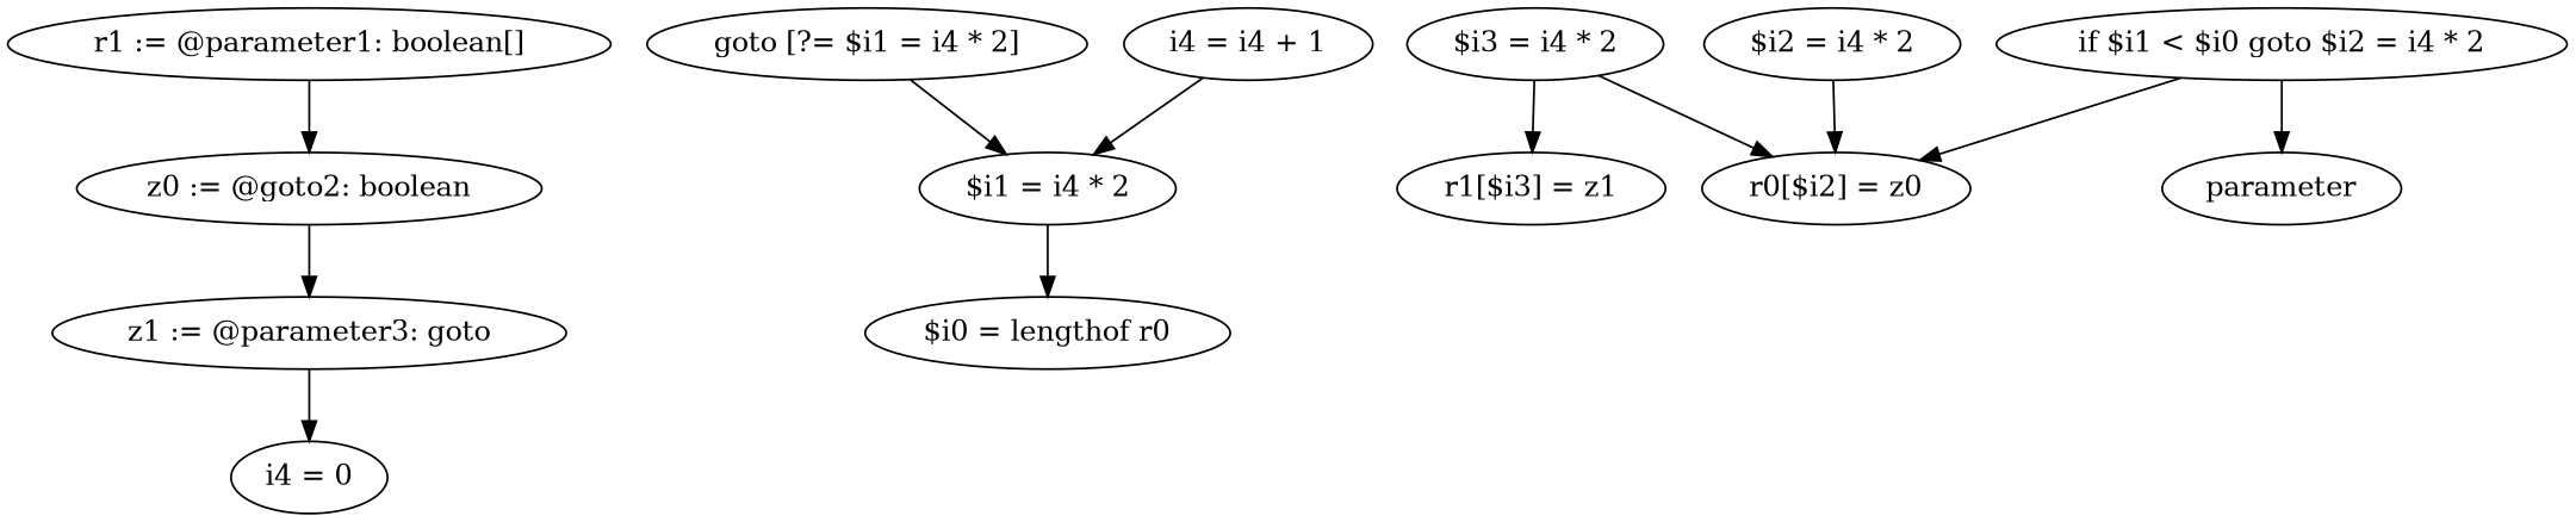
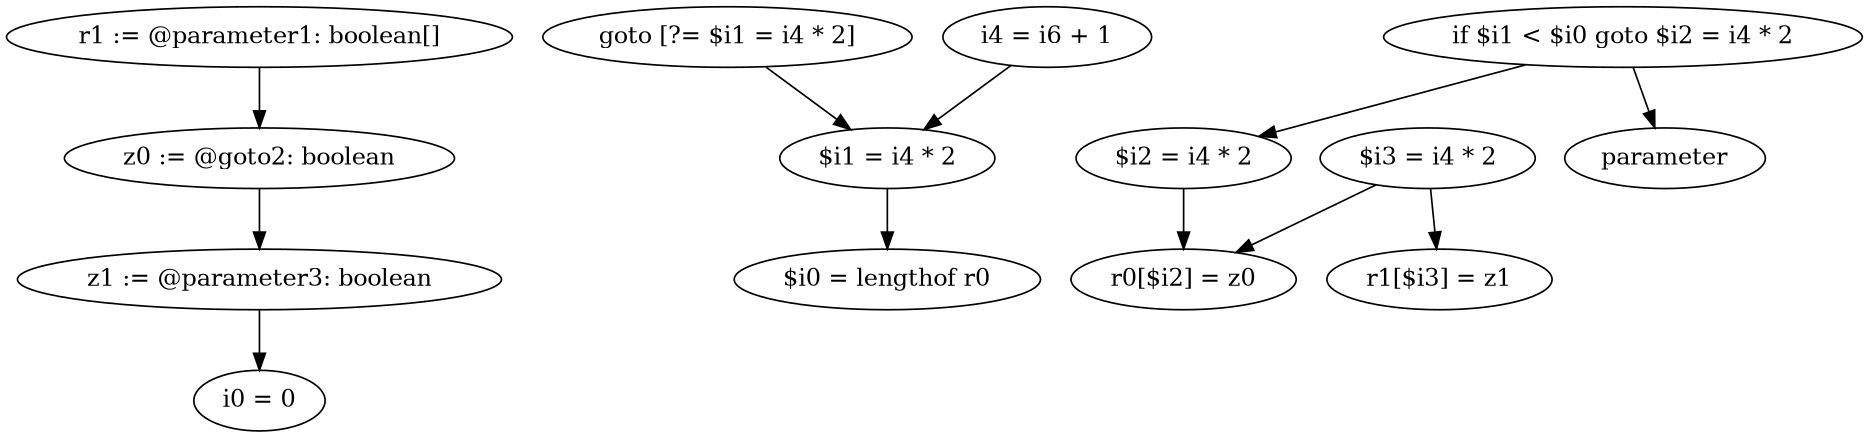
  digraph {
    n1 [label="z0 := @goto2: boolean"]
    "r1 := @parameter1: boolean[]"
-   "z1 := @parameter3: boolean" [label="z1 := @parameter3: goto"]
-   "i4 = 0"
+   "z1 := @parameter3: boolean"
+   "i4 = 0" [label="i0 = 0"]
    "goto [?= $i1 = i4 * 2]"
    "$i1 = i4 * 2"
    "$i0 = lengthof r0"
    "$i2 = i4 * 2"
    "r0[$i2] = z0"
    "$i3 = i4 * 2"
    "r1[$i3] = z1"
-   "i4 = i4 + 1"
+   "i4 = i4 + 1" [label="i4 = i6 + 1"]
    "if $i1 < $i0 goto $i2 = i4 * 2"
    n14 [label=parameter]
    n1 -> "z1 := @parameter3: boolean"
    "r1 := @parameter1: boolean[]" -> n1
    "z1 := @parameter3: boolean" -> "i4 = 0"
    "goto [?= $i1 = i4 * 2]" -> "$i1 = i4 * 2"
    "$i1 = i4 * 2" -> "$i0 = lengthof r0"
    "$i2 = i4 * 2" -> "r0[$i2] = z0"
    "$i3 = i4 * 2" -> "r0[$i2] = z0"
    "$i3 = i4 * 2" -> "r1[$i3] = z1"
    "i4 = i4 + 1" -> "$i1 = i4 * 2"
-   "if $i1 < $i0 goto $i2 = i4 * 2" -> "r0[$i2] = z0"
+   "if $i1 < $i0 goto $i2 = i4 * 2" -> "$i2 = i4 * 2"
    "if $i1 < $i0 goto $i2 = i4 * 2" -> n14
  }
